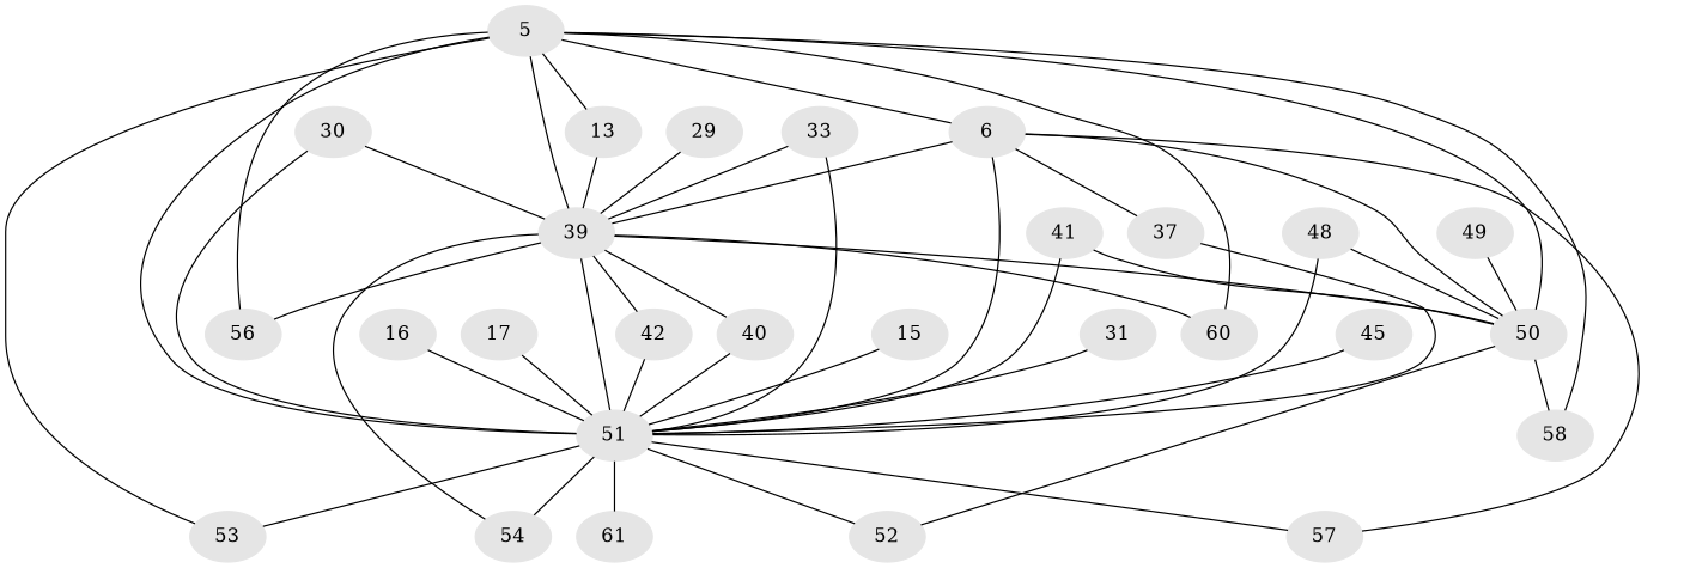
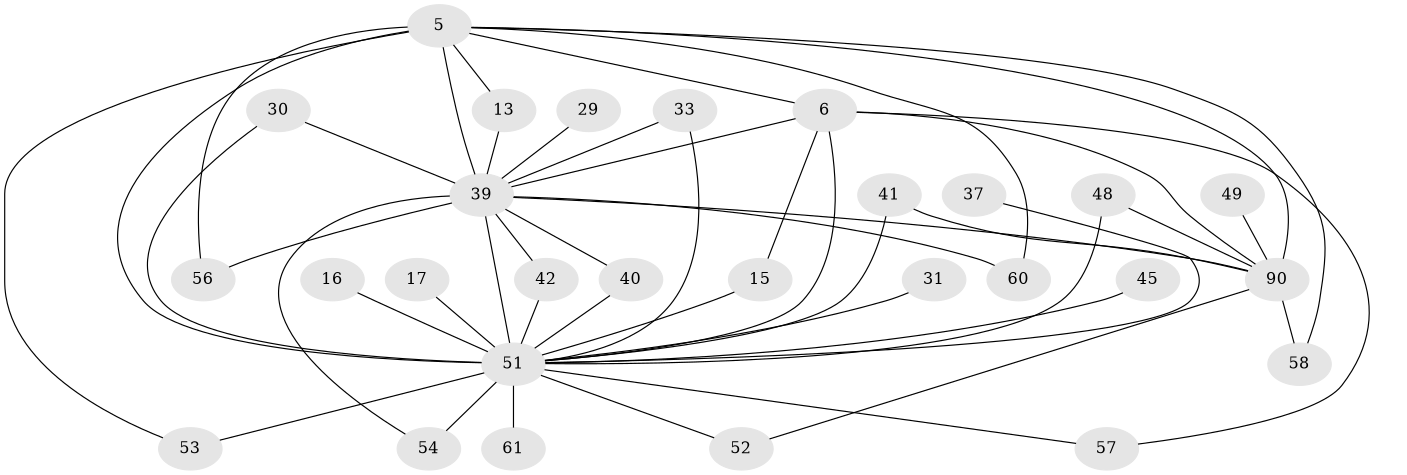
  graph {
    node [color=gray90 style=filled]
    5 [super="+4"]
    6 [super="+3"]
    13
    39 [super="+35"]
-   50 [super="+46+18+36+27"]
+   50 [super="+46+18+36+27" label=90]
    51 [super="+40+9"]
    53
    56 [super="+24"]
    58
    60 [super="+23"]
    37
    57
    42
    n14 [label=40 super="+20"]
    54 [super="+34+47"]
    52
    61 [super="+59"]
    15
    16
    17
    29
    30 [super="+28"]
    31
    33 [super="+25+26"]
    41
    45 [super="+38"]
    48
    49 [super="+19"]
    5 -- 6 [weight=4]
    5 -- 13
    5 -- 39 [weight=5]
    5 -- 50
    5 -- 51 [weight=8]
    5 -- 53
    5 -- 56
    5 -- 58
    5 -- 60 [weight=2]
    6 -- 39 [weight=4]
    6 -- 50 [weight=2]
    6 -- 51 [weight=9]
-   6 -- 37
+   6 -- 15
    6 -- 57
    13 -- 39
    39 -- 50 [weight=4]
    39 -- 51 [weight=10]
    39 -- 56 [weight=2]
    39 -- 60
    39 -- 42
    39 -- n14
    39 -- 54
    50 -- 58
    50 -- 52
    51 -- 53
    51 -- 57
    51 -- 54 [weight=2]
    51 -- 52
    51 -- 61 [weight=5]
    37 -- 51
    42 -- 51
    n14 -- 51 [weight=2]
    15 -- 51 [weight=2]
    16 -- 51 [weight=2]
    17 -- 51 [weight=2]
    29 -- 39 [weight=2]
    30 -- 39 [weight=2]
    30 -- 51 [weight=2]
    31 -- 51 [weight=2]
    33 -- 39 [weight=2]
    33 -- 51 [weight=2]
    41 -- 50
    41 -- 51
    45 -- 51 [weight=3]
    48 -- 50
    48 -- 51
    49 -- 50 [weight=3]
  }
